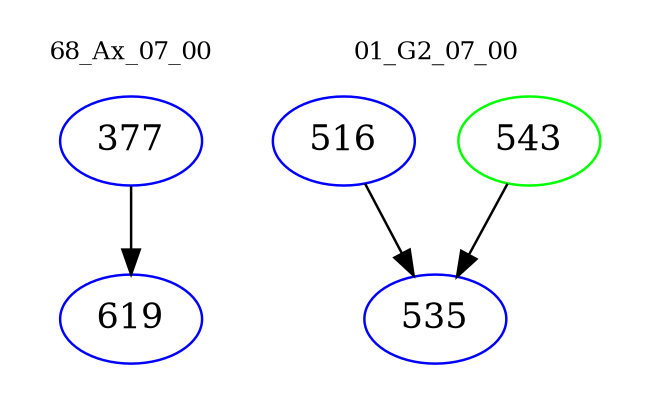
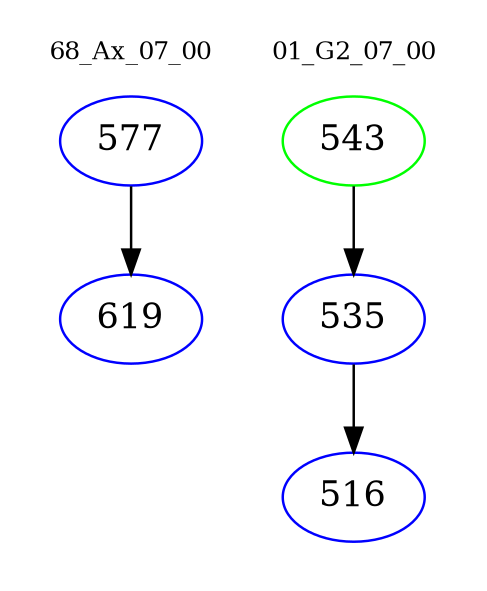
  digraph {
    node [color=blue]
    edge [color=black]
-   n1 [label=377]
+   n1 [label=577]
    n2 [label=619]
    n3 [color=green label=543]
    n4 [label=535]
    n5 [label=516]
    subgraph cluster_1 {
      color=white
      fontsize=10
      label="68_Ax_07_00"
      n1
      n2
    }
    subgraph cluster_2 {
      color=white
      fontsize=10
      label="01_G2_07_00"
      n3
      n4
      n5
    }
    n1 -> n2
    n3 -> n4
-   n5 -> n4
+   n4 -> n5
  }
